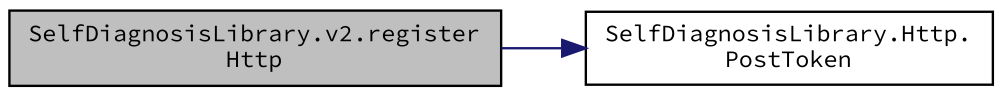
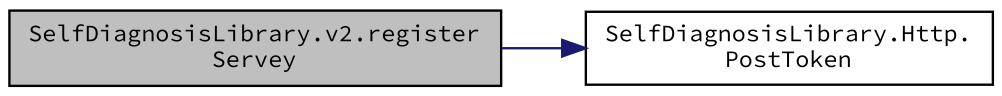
  digraph {
    rankdir=LR
    fontname="Source Code Pro"
    node [color=black fontname="Source Code Pro" fontsize=10 shape=record style=filled]
-   n1 [fillcolor=grey75 fontcolor=black height=0.2 label="SelfDiagnosisLibrary.v2.register\lHttp" width=0.4]
+   n1 [fillcolor=grey75 fontcolor=black height=0.2 label="SelfDiagnosisLibrary.v2.register\lServey" width=0.4]
    n2 [fillcolor=white height=0.2 label="SelfDiagnosisLibrary.Http.\lPostToken" width=0.4]
    n1 -> n2 [color=midnightblue fontname="Source Code Pro" fontsize=10 labelfontname=Helvetica labelfontsize=10 style=solid]
  }
